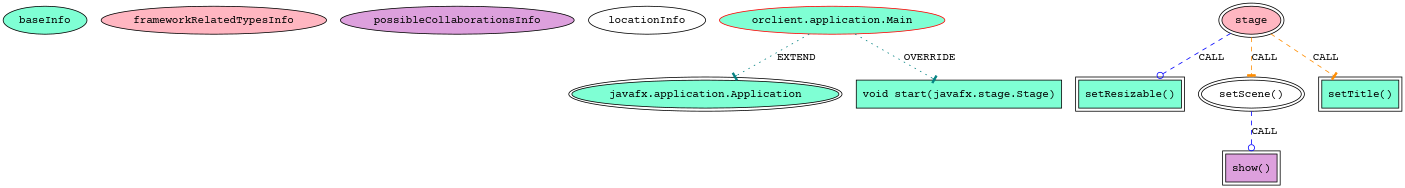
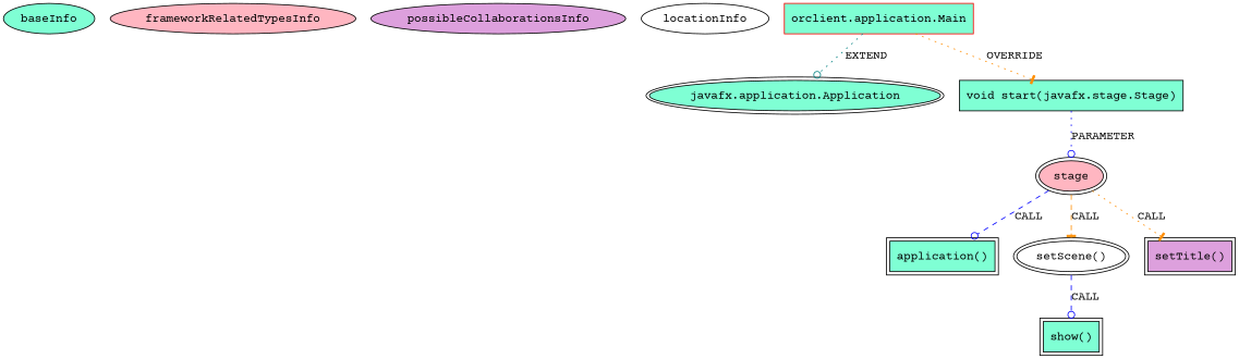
  digraph {
    fontname="Courier Prime"
    node [fillcolor=aquamarine fontname="Courier Prime" style=filled isFrameworkType=true]
    edge [arrowhead=tee color=blue fontname="Courier Prime" style=dotted]
    baseInfo [category=extension_graph graphId=2606 isAnonymous=false possibleRelation=false isFrameworkType=""]
    frameworkRelatedTypesInfo [0="javafx.application.Application" fillcolor=lightpink isFrameworkType=""]
    possibleCollaborationsInfo [fillcolor=plum isFrameworkType=""]
    locationInfo [contextSignature=Main filePath="/egordon-btcoracle/btcoracle-master/btcoracle/src/orclient/application/Main.java" fillcolor=white graphId=2606 projectName="egordon-btcoracle" isFrameworkType=""]
-   n5 [color=red isFrameworkType=false label="orclient.application.Main" vertexType=ROOT_CLIENT_CLASS_DECLARATION]
+   n5 [color=red isFrameworkType=false label="orclient.application.Main" vertexType=ROOT_CLIENT_CLASS_DECLARATION shape=box]
    n6 [label="javafx.application.Application" peripheries=2 vertexType=FRAMEWORK_CLASS_TYPE]
    n7 [isFrameworkType=false label="void start(javafx.stage.Stage)" shape=box vertexType=OVERRIDING_METHOD_DECLARATION]
    n8 [fillcolor=lightpink label=stage peripheries=2 vertexType=PARAMETER_DECLARATION]
-   n9 [label="setResizable()" peripheries=2 shape=box vertexType=INSIDE_CALL]
+   n9 [label="application()" peripheries=2 shape=box vertexType=INSIDE_CALL]
    n10 [fillcolor=white label="setScene()" peripheries=2 shape=ellipse vertexType=INSIDE_CALL]
-   n11 [label="setTitle()" peripheries=2 shape=box vertexType=INSIDE_CALL]
-   n12 [fillcolor=plum label="show()" peripheries=2 shape=box vertexType=INSIDE_CALL]
-   n5 -> n6 [color=teal label=EXTEND]
-   n5 -> n7 [color=teal label=OVERRIDE]
+   n11 [fillcolor=plum label="setTitle()" peripheries=2 shape=box vertexType=INSIDE_CALL]
+   n12 [label="show()" peripheries=2 shape=box vertexType=INSIDE_CALL]
+   n5 -> n6 [arrowhead=odot color=teal label=EXTEND]
+   n5 -> n7 [color=darkorange label=OVERRIDE]
+   n7 -> n8 [arrowhead=odot label=PARAMETER]
    n8 -> n9 [arrowhead=odot label=CALL style=dashed]
    n8 -> n10 [color=darkorange label=CALL style=dashed]
-   n8 -> n11 [color=darkorange label=CALL style=dashed]
+   n8 -> n11 [color=darkorange label=CALL]
    n10 -> n12 [arrowhead=odot label=CALL style=dashed]
  }
